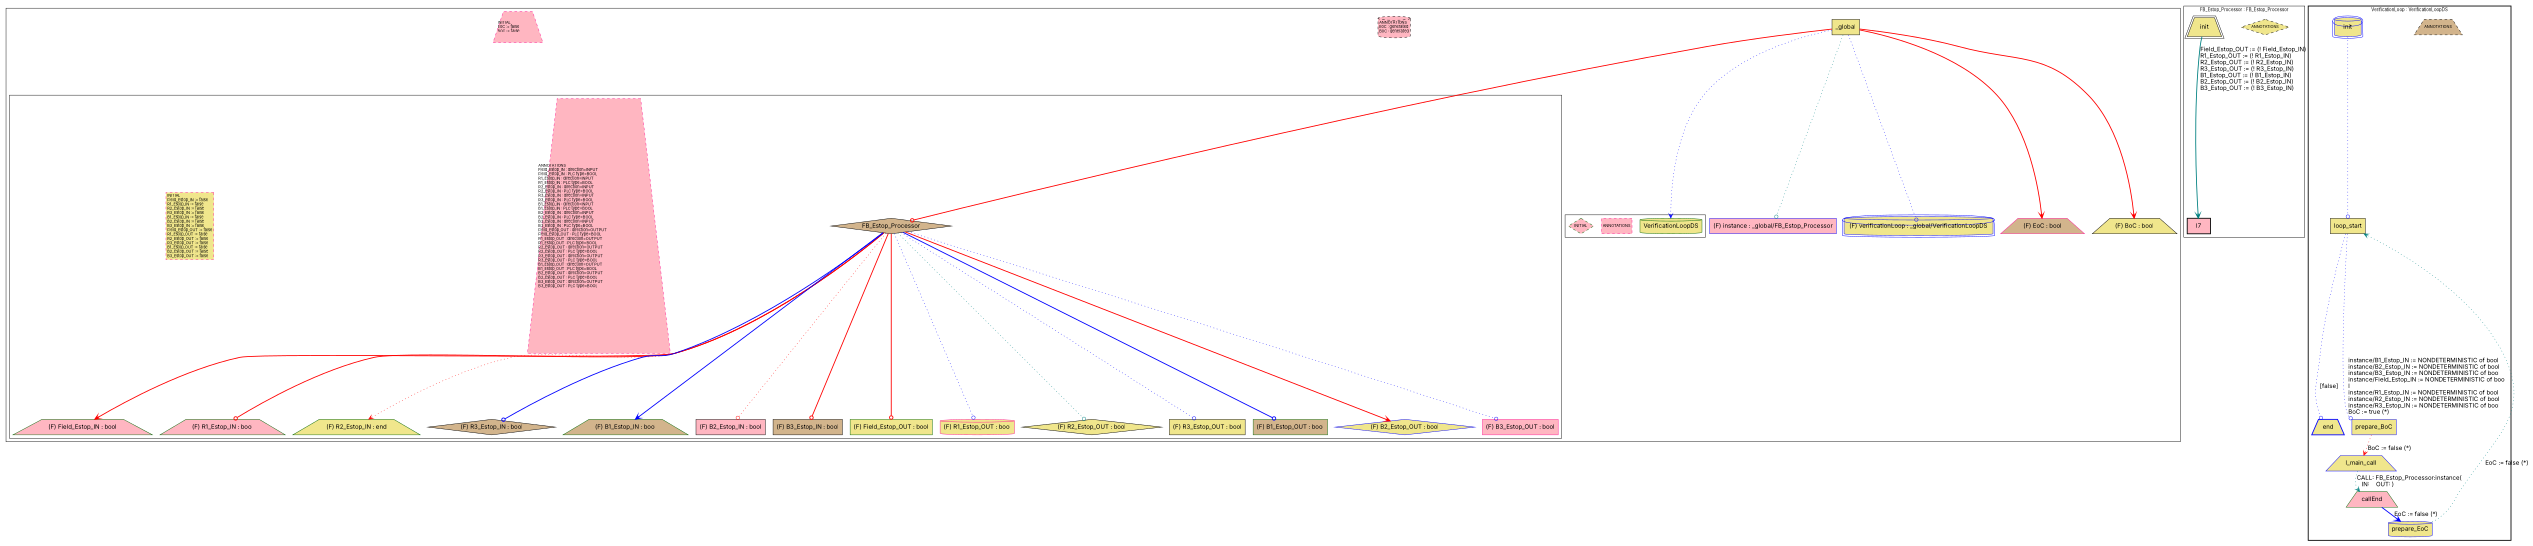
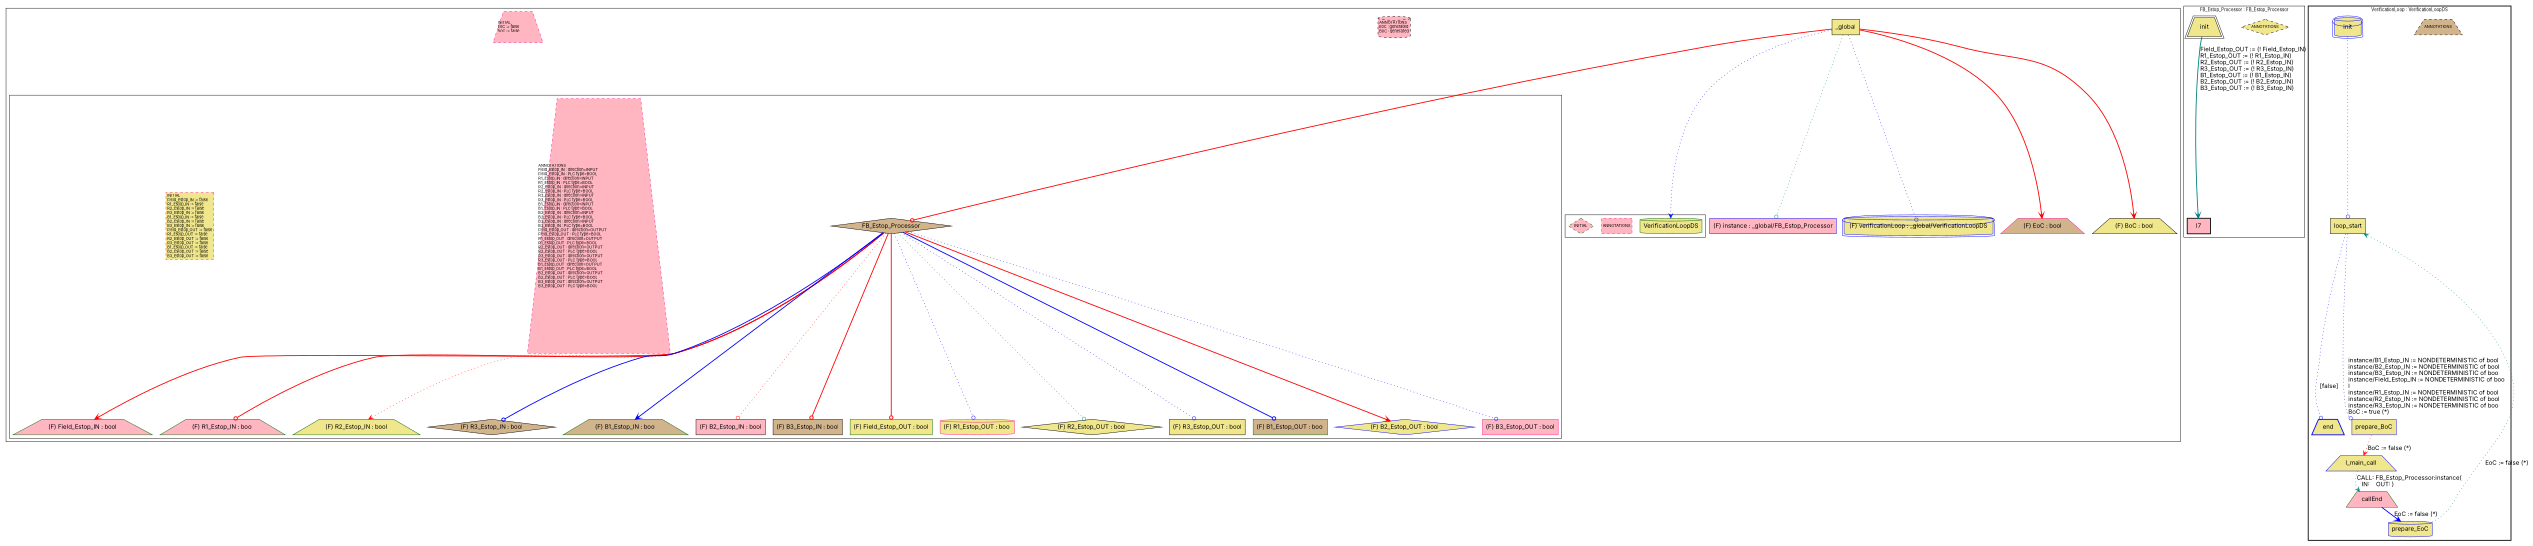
  digraph {
    fontname=Inter
    node [color=black fillcolor=khaki fontname=Inter shape=trapezium style=filled]
    edge [arrowhead=odot color=blue fontname=Inter style=dotted]
    n1 [fillcolor=tan label=FB_Estop_Processor shape=diamond]
    n2 [color=darkgreen fillcolor=lightpink label="(F) Field_Estop_IN : bool"]
    n3 [color=darkgreen fillcolor=lightpink label="(F) R1_Estop_IN : bool"]
-   n4 [color=darkgreen label="(F) R2_Estop_IN : end"]
+   n4 [color=darkgreen label="(F) R2_Estop_IN : bool"]
    n5 [fillcolor=tan label="(F) R3_Estop_IN : bool" shape=diamond]
    n6 [color=darkgreen fillcolor=tan label="(F) B1_Estop_IN : bool"]
    n7 [fillcolor=lightpink label="(F) B2_Estop_IN : bool" shape=box]
    n8 [fillcolor=tan label="(F) B3_Estop_IN : bool" shape=box]
    n9 [color=darkgreen label="(F) Field_Estop_OUT : bool" shape=box]
    n10 [color=deeppink label="(F) R1_Estop_OUT : bool" shape=cylinder]
    n11 [label="(F) R2_Estop_OUT : bool" shape=diamond]
    n12 [label="(F) R3_Estop_OUT : bool" shape=box]
    n13 [color=darkgreen fillcolor=tan label="(F) B1_Estop_OUT : bool" shape=box]
    n14 [color=blue label="(F) B2_Estop_OUT : bool" shape=diamond]
    n15 [color=deeppink fillcolor=lightpink label="(F) B3_Estop_OUT : bool" shape=box]
    n16 [color=deeppink fillcolor=lightpink fontsize=9 label="ANNOTATIONS\lField_Estop_IN : direction=INPUT\lField_Estop_IN : PLC type=BOOL\lR1_Estop_IN : direction=INPUT\lR1_Estop_IN : PLC type=BOOL\lR2_Estop_IN : direction=INPUT\lR2_Estop_IN : PLC type=BOOL\lR3_Estop_IN : direction=INPUT\lR3_Estop_IN : PLC type=BOOL\lB1_Estop_IN : direction=INPUT\lB1_Estop_IN : PLC type=BOOL\lB2_Estop_IN : direction=INPUT\lB2_Estop_IN : PLC type=BOOL\lB3_Estop_IN : direction=INPUT\lB3_Estop_IN : PLC type=BOOL\lField_Estop_OUT : direction=OUTPUT\lField_Estop_OUT : PLC type=BOOL\lR1_Estop_OUT : direction=OUTPUT\lR1_Estop_OUT : PLC type=BOOL\lR2_Estop_OUT : direction=OUTPUT\lR2_Estop_OUT : PLC type=BOOL\lR3_Estop_OUT : direction=OUTPUT\lR3_Estop_OUT : PLC type=BOOL\lB1_Estop_OUT : direction=OUTPUT\lB1_Estop_OUT : PLC type=BOOL\lB2_Estop_OUT : direction=OUTPUT\lB2_Estop_OUT : PLC type=BOOL\lB3_Estop_OUT : direction=OUTPUT\lB3_Estop_OUT : PLC type=BOOL\l" margin="0.04,0.04" style="dashed,filled"]
    n17 [color=deeppink fontsize=9 label="INITIAL\lField_Estop_IN := false\lR1_Estop_IN := false\lR2_Estop_IN := false\lR3_Estop_IN := false\lB1_Estop_IN := false\lB2_Estop_IN := false\lB3_Estop_IN := false\lField_Estop_OUT := false\lR1_Estop_OUT := false\lR2_Estop_OUT := false\lR3_Estop_OUT := false\lB1_Estop_OUT := false\lB2_Estop_OUT := false\lB3_Estop_OUT := false\l" margin="0.04,0.04" shape=box style="dashed,filled"]
    n18 [color=darkgreen label=VerificationLoopDS shape=cylinder]
    n19 [color=deeppink fillcolor=lightpink fontsize=9 label=ANNOTATIONS margin="0.04,0.04" shape=box style="dashed,filled"]
    n20 [color=darkgreen fillcolor=lightpink fontsize=9 label=INITIAL margin="0.04,0.04" shape=diamond style="dashed,filled"]
    n21 [label=_global shape=box]
    n22 [color=blue fillcolor=lightpink label="(F) instance : _global/FB_Estop_Processor" shape=box]
    n23 [color=blue label="(F) verificationLoop : _global/VerificationLoopDS" peripheries=2 shape=cylinder]
    n24 [color=deeppink fillcolor=tan label="(F) EoC : bool"]
    n25 [label="(F) BoC : bool"]
    n26 [fillcolor=lightpink fontsize=9 label="ANNOTATIONS\lEoC : generated\lBoC : generated\l" margin="0.04,0.04" shape=cylinder style="dashed,filled"]
    n27 [color=deeppink fillcolor=lightpink fontsize=9 label="INITIAL\lEoC := false\lBoC := false\l" margin="0.04,0.04" style="dashed,filled"]
    n28 [fontsize=9 label=ANNOTATIONS margin="0.04,0.04" shape=diamond style="dashed,filled"]
    n29 [label=init peripheries=2]
    n30 [fillcolor=lightpink label=l7 shape=box style="bold,filled"]
    n31 [fillcolor=tan fontsize=9 label=ANNOTATIONS margin="0.04,0.04" style="dashed,filled"]
    n32 [color=blue label=init peripheries=2 shape=cylinder]
    n33 [label=loop_start shape=box]
    n34 [color=blue label=end style="bold,filled"]
    n35 [color=blue label=prepare_BoC shape=box]
    n36 [color=blue label=l_main_call]
    n37 [color=darkgreen fillcolor=lightpink label=callEnd]
    n38 [color=blue label=prepare_EoC shape=cylinder]
    subgraph cluster_1 {
      n21
      n22
      n23
      n24
      n25
      n26
      n27
      subgraph cluster_2 {
        n1
        n2
        n3
        n4
        n5
        n6
        n7
        n8
        n9
        n10
        n11
        n12
        n13
        n14
        n15
        n16
        n17
      }
      subgraph cluster_3 {
        n18
        n19
        n20
      }
    }
    subgraph cluster_4 {
      color=black
      fontsize=10
      label="FB_Estop_Processor : FB_Estop_Processor"
      ranksep=0.4
      n28
      n29
      n30
    }
    subgraph cluster_5 {
      color=black
      fontsize=10
      label="VerificationLoop : VerificationLoopDS"
      ranksep=0.4
      style=bold
      n31
      n32
      n33
      n34
      n35
      n36
      n37
      n38
    }
    n1 -> n2 [arrowhead=vee color=red style=bold]
    n1 -> n3 [color=red style=bold]
    n1 -> n4 [arrowhead=vee color=red]
    n1 -> n5 [style=bold]
    n1 -> n6 [arrowhead=vee style=bold]
    n1 -> n7 [color=red]
    n1 -> n8 [color=red style=bold]
    n1 -> n9 [color=red style=bold]
    n1 -> n10
    n1 -> n11 [color=teal]
    n1 -> n12
    n1 -> n13 [style=bold]
    n1 -> n14 [arrowhead=vee color=red style=bold]
    n1 -> n15
    n21 -> n1 [color=red style=bold]
    n21 -> n18 [arrowhead=vee]
    n21 -> n22 [color=teal]
    n21 -> n23
    n21 -> n24 [arrowhead=vee color=red style=bold]
    n21 -> n25 [arrowhead=vee color=red style=bold]
    n29 -> n30 [arrowhead=vee color=teal label="Field_Estop_OUT := (! Field_Estop_IN)\lR1_Estop_OUT := (! R1_Estop_IN)\lR2_Estop_OUT := (! R2_Estop_IN)\lR3_Estop_OUT := (! R3_Estop_IN)\lB1_Estop_OUT := (! B1_Estop_IN)\lB2_Estop_OUT := (! B2_Estop_IN)\lB3_Estop_OUT := (! B3_Estop_IN)\l" style=bold]
    n32 -> n33
    n33 -> n34 [label="[false]"]
    n33 -> n35 [label="instance/B1_Estop_IN := NONDETERMINISTIC of bool\linstance/B2_Estop_IN := NONDETERMINISTIC of bool\linstance/B3_Estop_IN := NONDETERMINISTIC of bool\linstance/Field_Estop_IN := NONDETERMINISTIC of boo\ll\linstance/R1_Estop_IN := NONDETERMINISTIC of bool\linstance/R2_Estop_IN := NONDETERMINISTIC of bool\linstance/R3_Estop_IN := NONDETERMINISTIC of bool\lBoC := true (*)\l"]
    n35 -> n36 [arrowhead=vee color=red label="BoC := false (*)"]
    n36 -> n37 [arrowhead=vee color=teal label="CALL: FB_Estop_Processor:instance(\l   IN:    OUT: )\l"]
    n37 -> n38 [arrowhead=vee label="EoC := false (*)" style=bold]
    n38 -> n33 [arrowhead=vee color=teal label="EoC := false (*)"]
  }
